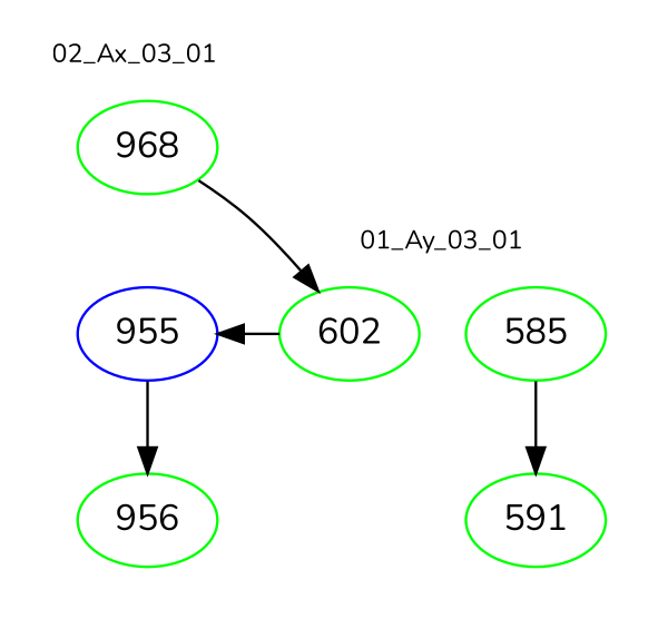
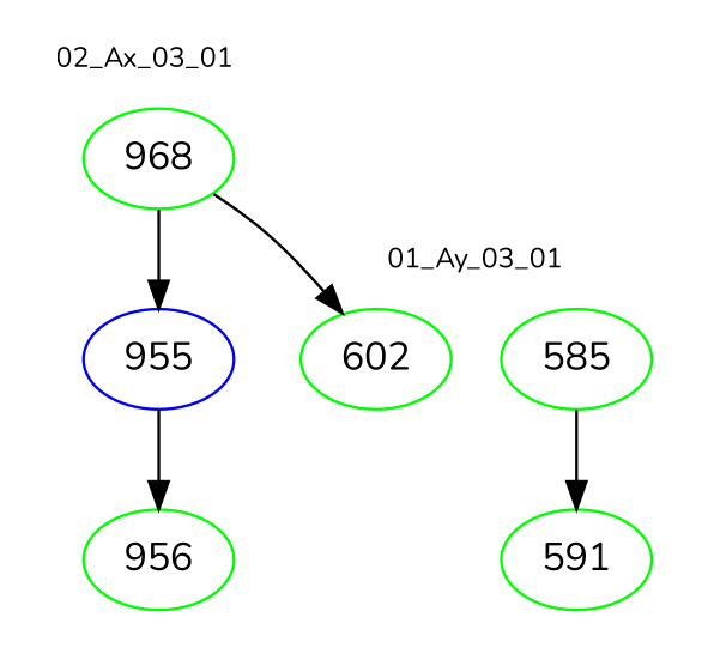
  digraph {
    fontname=Nunito
    node [color=green fontname=Nunito]
    edge [color=black fontname=Nunito]
    n1 [label=585]
    n2 [label=591]
    n3 [label=602]
    n4 [label=968]
    n5 [color=blue label=955]
    n6 [label=956]
    subgraph cluster_1 {
      color=white
      fontsize=10
      label="01_Ay_03_01"
      n1
      n2
      n3
    }
    subgraph cluster_2 {
      color=white
      fontsize=10
      label="02_Ax_03_01"
      n4
      n5
      n6
    }
    n1 -> n2
    n4 -> n3
-   n3 -> n5
+   n4 -> n5
    n5 -> n6
  }
